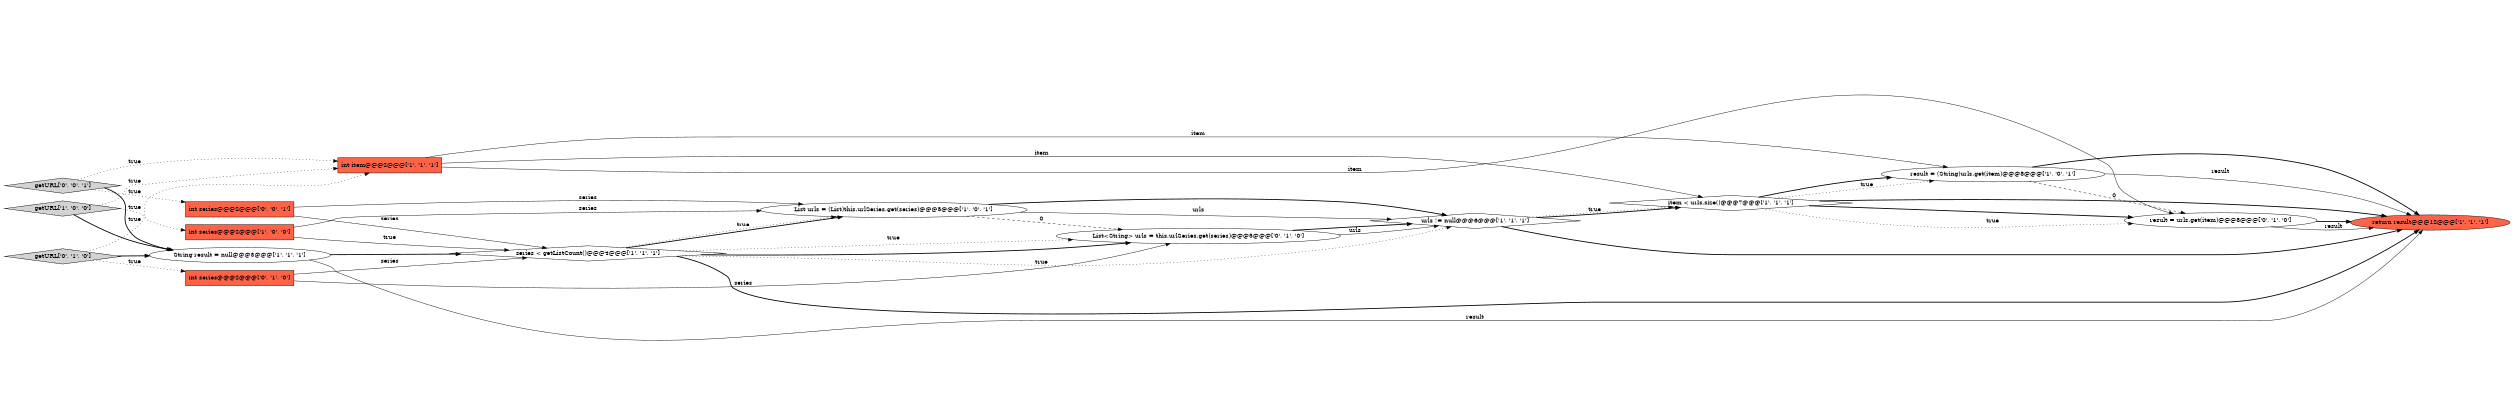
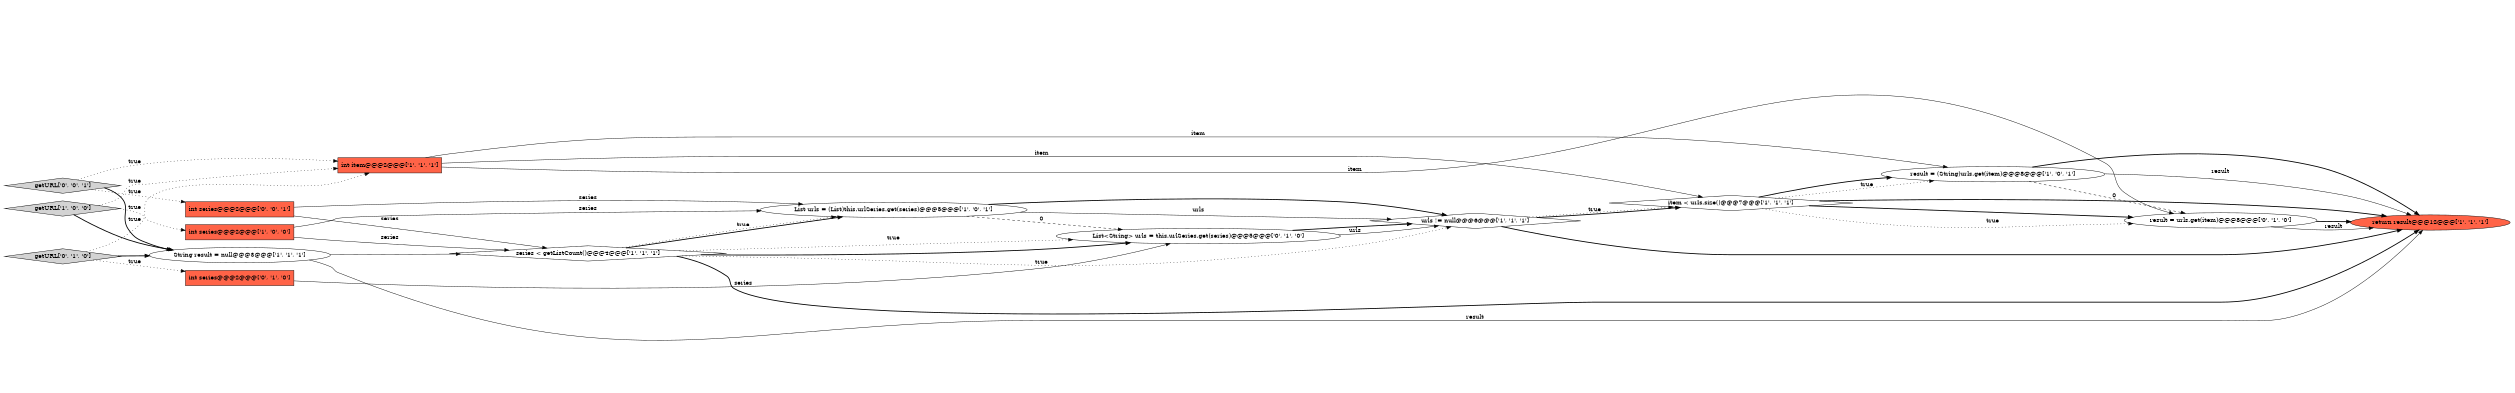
  digraph {
    rankdir=LR
    node [fillcolor=white shape=diamond style=filled]
    edge [style=bold]
    n1 [label="series < getListCount()@@@4@@@['1', '1', '1']"]
    n2 [label="List urls = (List)this.urlSeries.get(series)@@@5@@@['1', '0', '1']" shape=ellipse]
    n3 [label="urls != null@@@6@@@['1', '1', '1']"]
    n4 [label="List<String> urls = this.urlSeries.get(series)@@@5@@@['0', '1', '0']" shape=ellipse]
    n5 [fillcolor=tomato label="return result@@@12@@@['1', '1', '1']" shape=ellipse]
    n6 [label="item < urls.size()@@@7@@@['1', '1', '1']"]
    n7 [fillcolor=lightgray label="getURL['1', '0', '0']"]
    n8 [fillcolor=tomato label="int item@@@2@@@['1', '1', '1']" shape=box]
    n9 [label="String result = null@@@3@@@['1', '1', '1']" shape=ellipse]
    n10 [fillcolor=tomato label="int series@@@2@@@['1', '0', '0']" shape=box]
    n11 [label="result = urls.get(item)@@@8@@@['0', '1', '0']" shape=ellipse]
    n12 [label="result = (String)urls.get(item)@@@8@@@['1', '0', '1']" shape=ellipse]
    n13 [fillcolor=lightgray label="getURL['0', '1', '0']"]
    n14 [fillcolor=tomato label="int series@@@2@@@['0', '1', '0']" shape=box]
    n15 [fillcolor=lightgray label="getURL['0', '0', '1']"]
    n16 [fillcolor=tomato label="int series@@@2@@@['0', '0', '1']" shape=box]
    n1 -> n2 [label=true style=dotted]
    n1 -> n2
    n1 -> n3 [label=true style=dotted]
    n1 -> n4 [label=true style=dotted]
    n1 -> n4
    n1 -> n5
    n2 -> n3
    n2 -> n3 [label=urls style=solid]
    n2 -> n4 [label=0 style=dashed]
    n3 -> n5
    n3 -> n6 [label=true style=dotted]
    n3 -> n6
    n4 -> n3 [label=urls style=solid]
    n4 -> n3
    n6 -> n5
    n6 -> n11
    n6 -> n11 [label=true style=dotted]
    n6 -> n12 [label=true style=dotted]
    n6 -> n12
    n7 -> n8 [label=true style=dotted]
    n7 -> n9
    n7 -> n10 [label=true style=dotted]
    n8 -> n6 [label=item style=solid]
    n8 -> n11 [label=item style=solid]
    n8 -> n12 [label=item style=solid]
-   n9 -> n1
+   n9 -> n1 [style=solid]
    n9 -> n5 [label=result style=solid]
-   n10 -> n1 [label=true style=solid]
+   n10 -> n1 [label=series style=solid]
    n10 -> n2 [label=series style=solid]
    n11 -> n5
    n11 -> n5 [label=result style=solid]
    n12 -> n5 [label=result style=solid]
    n12 -> n5
    n12 -> n11 [label=0 style=dashed]
    n13 -> n8 [label=true style=dotted]
    n13 -> n9
    n13 -> n14 [label=true style=dotted]
-   n14 -> n1 [label=series style=solid]
    n14 -> n4 [label=series style=solid]
    n15 -> n8 [label=true style=dotted]
    n15 -> n9
    n15 -> n16 [label=true style=dotted]
    n16 -> n1 [label=series style=solid]
    n16 -> n2 [label=series style=solid]
  }
